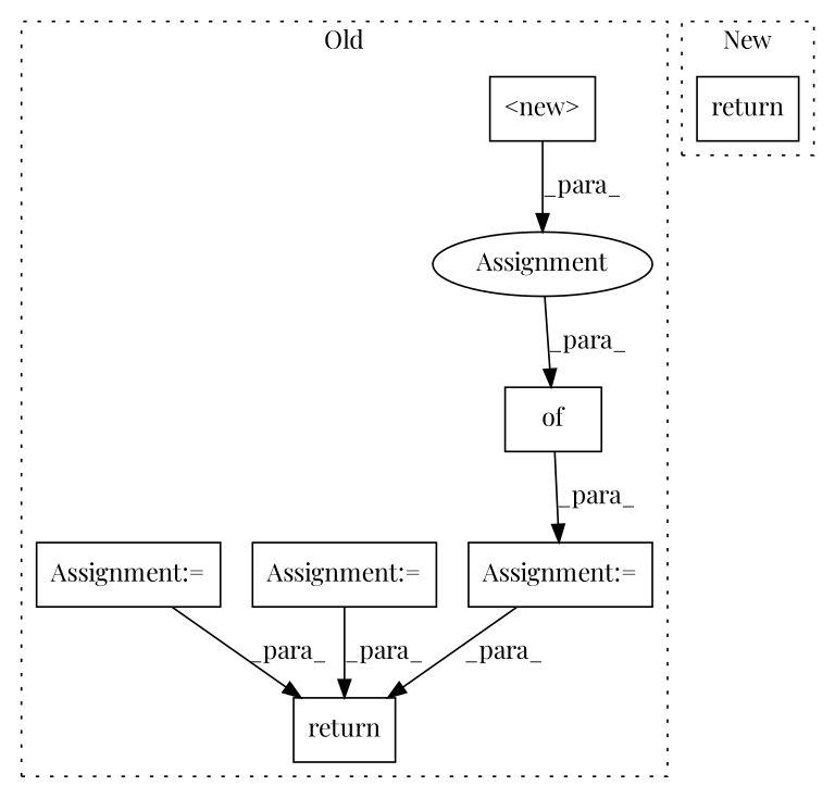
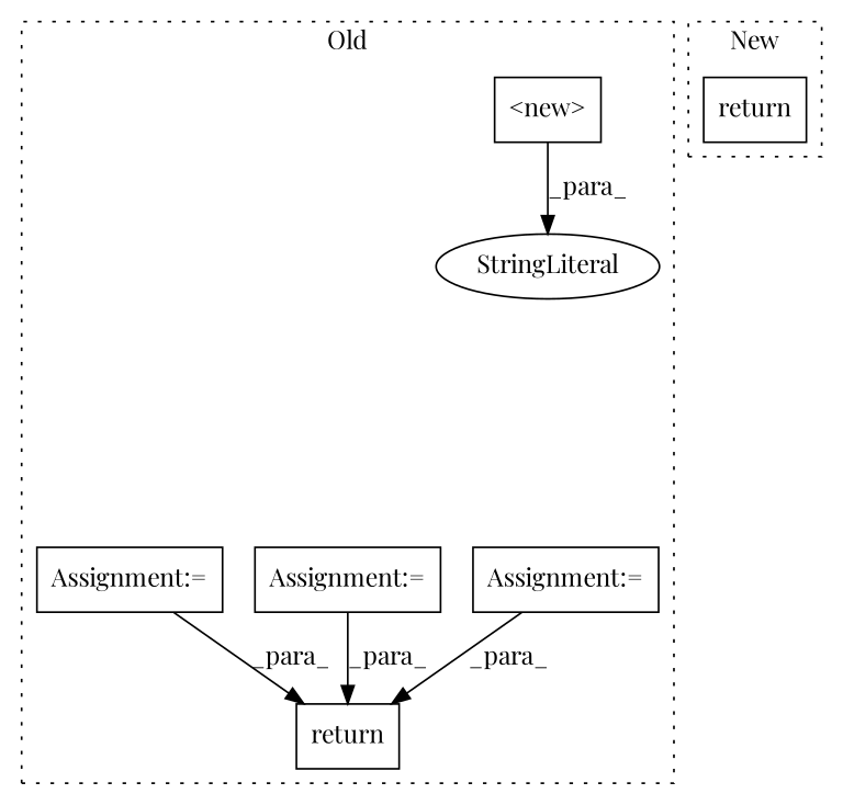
  digraph {
    fontname="Playfair Display"
    node [a=7 fontname="Playfair Display" l=1 shape=box]
    edge [fontname="Playfair Display"]
    n1 [a=14 l=22 label="<new>" s=13122]
-   n2 [a=32 l="3,1" label=of s="13104,13144"]
    n3 [label="Assignment:=" s=13092]
-   n4 [a=45 l=14 label=Assignment s=13107 shape=ellipse]
+   n4 [a=45 l=14 label=StringLiteral s=13107 shape=ellipse]
    n5 [a=41 l=7 label=return s=13224]
    n6 [l=5 label="Assignment:=" s=13045]
    n7 [label="Assignment:=" s=13167]
    n8 [a=41 l=7 label=return s=16589]
    subgraph cluster_1 {
      label=Old
      style=dotted
      n1
-     n2
      n3
      n4
      n5
      n6
      n7
    }
    subgraph cluster_2 {
      label=New
      style=dotted
      n8
    }
    n1 -> n4 [label=_para_]
-   n2 -> n3 [label=_para_]
    n3 -> n5 [label=_para_]
-   n4 -> n2 [label=_para_]
    n6 -> n5 [label=_para_]
    n7 -> n5 [label=_para_]
  }
